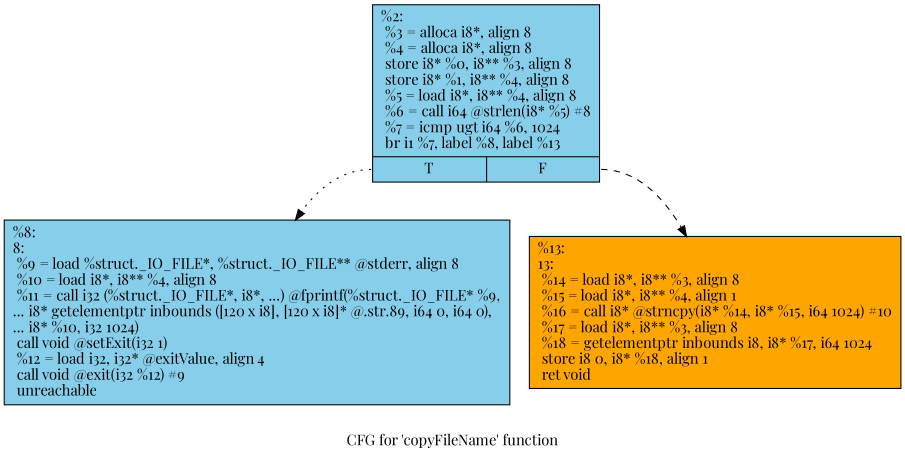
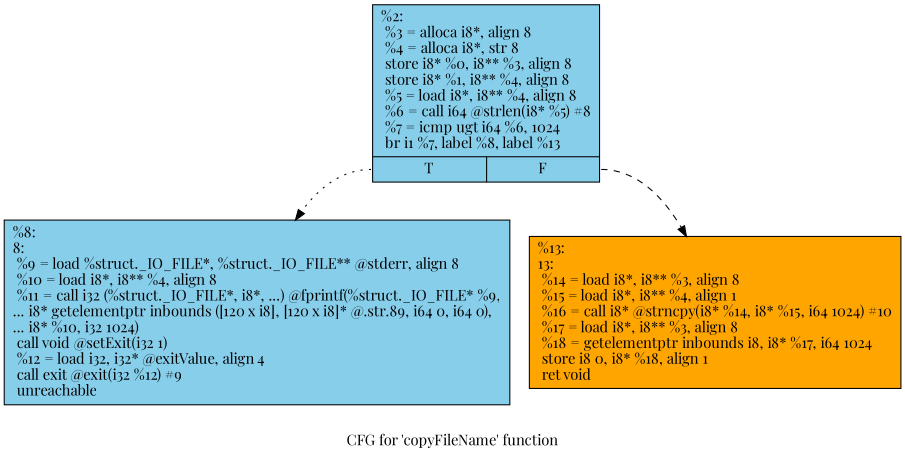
  digraph {
    fontname="Playfair Display"
    label="CFG for 'copyFileName' function"
    node [fillcolor=skyblue fontname="Playfair Display" shape=record style=filled]
    edge [fontname="Playfair Display"]
-   n1 [label="{%2:\l  %3 = alloca i8*, align 8\l  %4 = alloca i8*, align 8\l  store i8* %0, i8** %3, align 8\l  store i8* %1, i8** %4, align 8\l  %5 = load i8*, i8** %4, align 8\l  %6 = call i64 @strlen(i8* %5) #8\l  %7 = icmp ugt i64 %6, 1024\l  br i1 %7, label %8, label %13\l|{<s0>T|<s1>F}}"]
-   n2 [label="{%8:\l8:                                                \l  %9 = load %struct._IO_FILE*, %struct._IO_FILE** @stderr, align 8\l  %10 = load i8*, i8** %4, align 8\l  %11 = call i32 (%struct._IO_FILE*, i8*, ...) @fprintf(%struct._IO_FILE* %9,\l... i8* getelementptr inbounds ([120 x i8], [120 x i8]* @.str.89, i64 0, i64 0),\l... i8* %10, i32 1024)\l  call void @setExit(i32 1)\l  %12 = load i32, i32* @exitValue, align 4\l  call void @exit(i32 %12) #9\l  unreachable\l}"]
+   n1 [label="{%2:\l  %3 = alloca i8*, align 8\l  %4 = alloca i8*, str 8\l  store i8* %0, i8** %3, align 8\l  store i8* %1, i8** %4, align 8\l  %5 = load i8*, i8** %4, align 8\l  %6 = call i64 @strlen(i8* %5) #8\l  %7 = icmp ugt i64 %6, 1024\l  br i1 %7, label %8, label %13\l|{<s0>T|<s1>F}}"]
+   n2 [label="{%8:\l8:                                                \l  %9 = load %struct._IO_FILE*, %struct._IO_FILE** @stderr, align 8\l  %10 = load i8*, i8** %4, align 8\l  %11 = call i32 (%struct._IO_FILE*, i8*, ...) @fprintf(%struct._IO_FILE* %9,\l... i8* getelementptr inbounds ([120 x i8], [120 x i8]* @.str.89, i64 0, i64 0),\l... i8* %10, i32 1024)\l  call void @setExit(i32 1)\l  %12 = load i32, i32* @exitValue, align 4\l  call exit @exit(i32 %12) #9\l  unreachable\l}"]
    n3 [fillcolor=orange label="{%13:\l13:                                               \l  %14 = load i8*, i8** %3, align 8\l  %15 = load i8*, i8** %4, align 1\l  %16 = call i8* @strncpy(i8* %14, i8* %15, i64 1024) #10\l  %17 = load i8*, i8** %3, align 8\l  %18 = getelementptr inbounds i8, i8* %17, i64 1024\l  store i8 0, i8* %18, align 1\l  ret void\l}"]
    n1 -> n2 [style=dotted tailport=s0]
    n1 -> n3 [style=dashed tailport=s1]
  }
